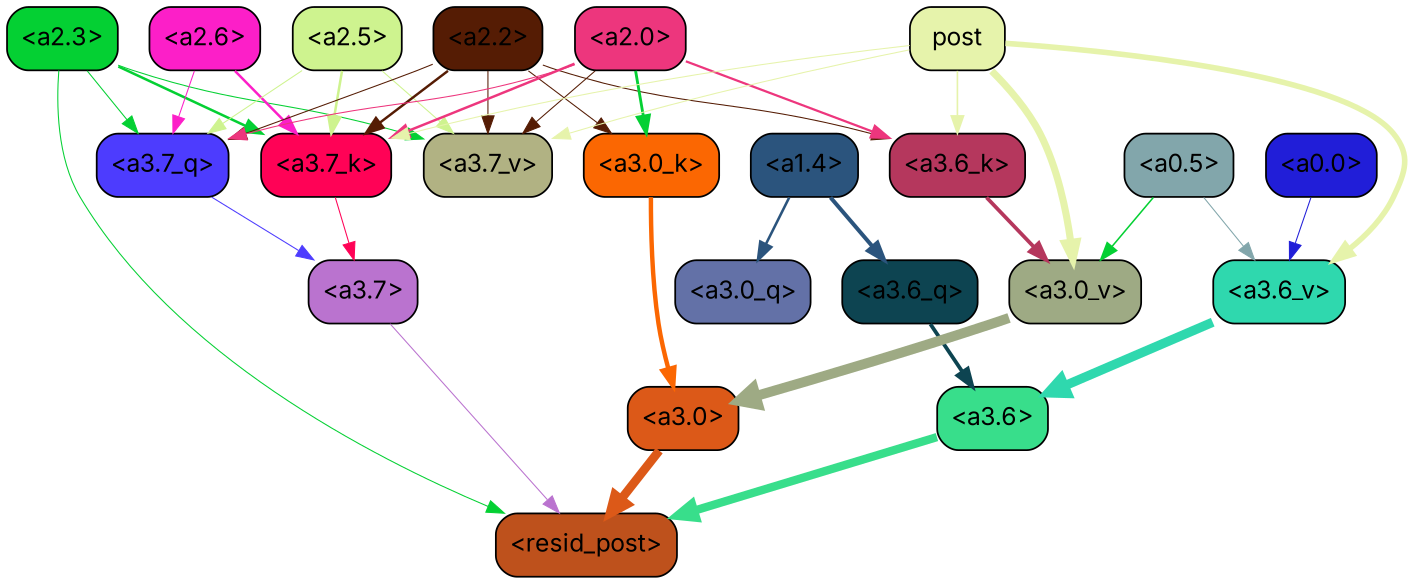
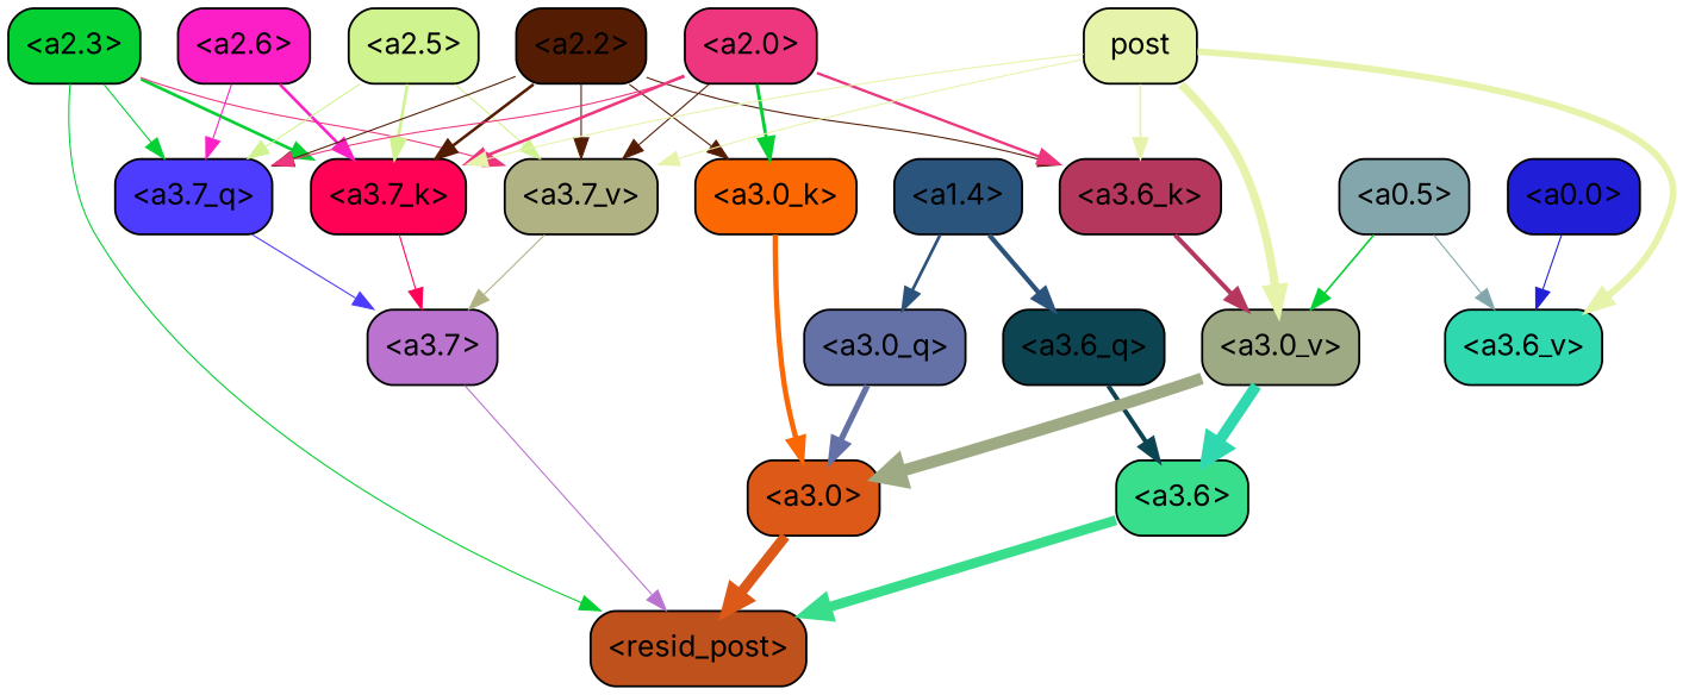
  strict digraph {
    fontname=Inter
    splines=true
    node [color=black fontname=Inter shape=box style="filled, rounded"]
    edge [color="#04d033" fontname=Inter penwidth=0.6]
    "<a3.7>" [fillcolor="#ba73cf"]
    "<resid_post>" [fillcolor="#be511c"]
    "<a3.6>" [fillcolor="#38de8b"]
    "<a3.0>" [fillcolor="#dc5918"]
    "<a2.3>" [fillcolor="#04d033"]
    "<a3.7_q>" [fillcolor="#4d3cfe"]
    "<a3.7_k>" [fillcolor="#ff0256"]
    "<a3.7_v>" [fillcolor="#b1b283"]
    "<a3.6_q>" [fillcolor="#0d4451"]
    "<a3.0_q>" [fillcolor="#6371a7"]
    "<a3.6_k>" [fillcolor="#b5375d"]
    "<a3.0_v>" [fillcolor="#9eaa84"]
    "<a3.0_k>" [fillcolor="#fb6702"]
    "<a3.6_v>" [fillcolor="#2fd8ae"]
    "<a2.6>" [fillcolor="#fc1fc8"]
    "<a2.5>" [fillcolor="#cef38f"]
    "<a2.2>" [fillcolor="#551c04"]
    "<a2.0>" [fillcolor="#ed367d"]
    "<a1.4>" [fillcolor="#2b547d"]
    n20 [fillcolor="#e6f3ab" label=post]
    "<a0.5>" [fillcolor="#82a6ab"]
    "<a0.0>" [fillcolor="#211ed8"]
    "<a3.7>" -> "<resid_post>" [color="#ba73cf"]
    "<a3.6>" -> "<resid_post>" [color="#38de8b" penwidth=4.749041676521301]
    "<a3.0>" -> "<resid_post>" [color="#dc5918" penwidth=5.004215121269226]
    "<a2.3>" -> "<resid_post>"
    "<a2.3>" -> "<a3.7_q>"
    "<a2.3>" -> "<a3.7_k>" [penwidth=1.4391854107379913]
-   "<a2.3>" -> "<a3.7_v>"
+   "<a2.3>" -> "<a3.7_v>" [color="#ed367d"]
    "<a3.7_q>" -> "<a3.7>" [color="#4d3cfe"]
    "<a3.7_k>" -> "<a3.7>" [color="#ff0256"]
+   "<a3.7_v>" -> "<a3.7>" [color="#b1b283"]
    "<a3.6_q>" -> "<a3.6>" [color="#0d4451" penwidth=2.160832464694977]
+   "<a3.0_q>" -> "<a3.0>" [color="#6371a7" penwidth=2.870753765106201]
    "<a3.6_k>" -> "<a3.0_v>" [color="#b5375d" penwidth=2.13908451795578]
    "<a3.0_v>" -> "<a3.0>" [color="#9eaa84" penwidth=5.680712580680847]
    "<a3.0_k>" -> "<a3.0>" [color="#fb6702" penwidth=2.520303964614868]
-   "<a3.6_v>" -> "<a3.6>" [color="#2fd8ae" penwidth=5.297133803367615]
+   "<a3.0_v>" -> "<a3.6>" [color="#2fd8ae" penwidth=5.297133803367615]
    "<a2.6>" -> "<a3.7_q>" [color="#fc1fc8"]
    "<a2.6>" -> "<a3.7_k>" [color="#fc1fc8" penwidth=1.4180794060230255]
    "<a2.5>" -> "<a3.7_q>" [color="#cef38f"]
    "<a2.5>" -> "<a3.7_k>" [color="#cef38f" penwidth=1.4281435310840607]
    "<a2.5>" -> "<a3.7_v>" [color="#cef38f"]
    "<a2.2>" -> "<a3.7_q>" [color="#551c04"]
    "<a2.2>" -> "<a3.7_k>" [color="#551c04" penwidth=1.3982512056827545]
    "<a2.2>" -> "<a3.7_v>" [color="#551c04"]
    "<a2.2>" -> "<a3.6_k>" [color="#551c04"]
    "<a2.2>" -> "<a3.0_k>" [color="#551c04"]
    "<a2.0>" -> "<a3.7_q>" [color="#ed367d"]
    "<a2.0>" -> "<a3.7_k>" [color="#ed367d" penwidth=1.404832512140274]
    "<a2.0>" -> "<a3.7_v>" [color="#551c04"]
    "<a2.0>" -> "<a3.6_k>" [color="#ed367d" penwidth=1.2708758115768433]
    "<a2.0>" -> "<a3.0_k>" [penwidth=1.6207245588302612]
    "<a1.4>" -> "<a3.6_q>" [color="#2b547d" penwidth=2.289449453353882]
    "<a1.4>" -> "<a3.0_q>" [color="#2b547d" penwidth=1.4600623846054077]
    n20 -> "<a3.7_k>" [color="#e6f3ab"]
    n20 -> "<a3.7_v>" [color="#e6f3ab"]
    n20 -> "<a3.6_k>" [color="#e6f3ab" penwidth=0.9291638135910034]
    n20 -> "<a3.0_v>" [color="#e6f3ab" penwidth=4.036660343408585]
    n20 -> "<a3.6_v>" [color="#e6f3ab" penwidth=3.1808209121227264]
    "<a0.5>" -> "<a3.0_v>" [penwidth=0.8798569142818451]
    "<a0.5>" -> "<a3.6_v>" [color="#82a6ab"]
    "<a0.0>" -> "<a3.6_v>" [color="#211ed8"]
  }
